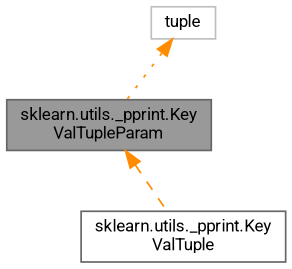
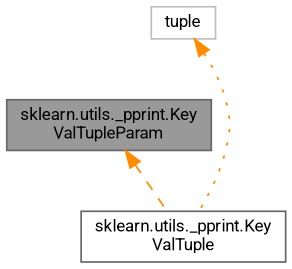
  digraph {
    fontname=Roboto
    node [color=gray40 fillcolor=white fontname=Roboto fontsize=10 shape=box style=filled]
    edge [color=darkorange dir=back fontname=Roboto fontsize=10 labelfontname=Helvetica labelfontsize=10]
    n1 [fillcolor=grey60 fontcolor=black height=0.2 label="sklearn.utils._pprint.Key\lValTupleParam" width=0.4]
    n2 [height=0.2 label="sklearn.utils._pprint.Key\lValTuple" width=0.4]
    n3 [color=grey75 height=0.2 label=tuple width=0.4]
    n1 -> n2 [style=dashed]
-   n3 -> n1 [style=dotted]
+   n3 -> n2 [style=dotted]
  }
